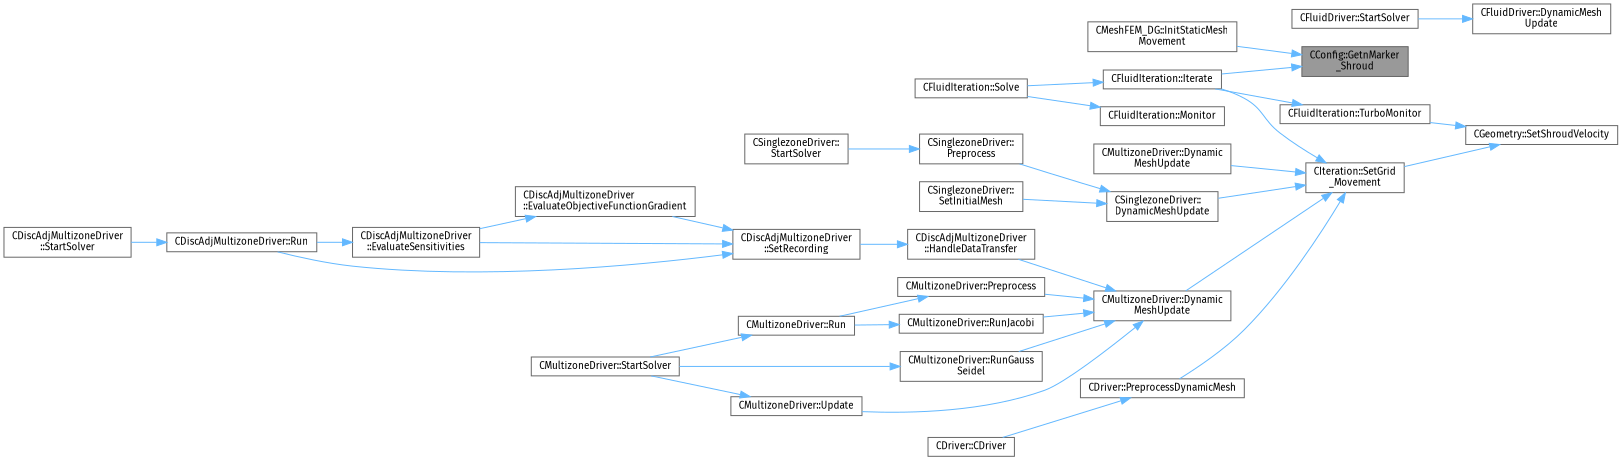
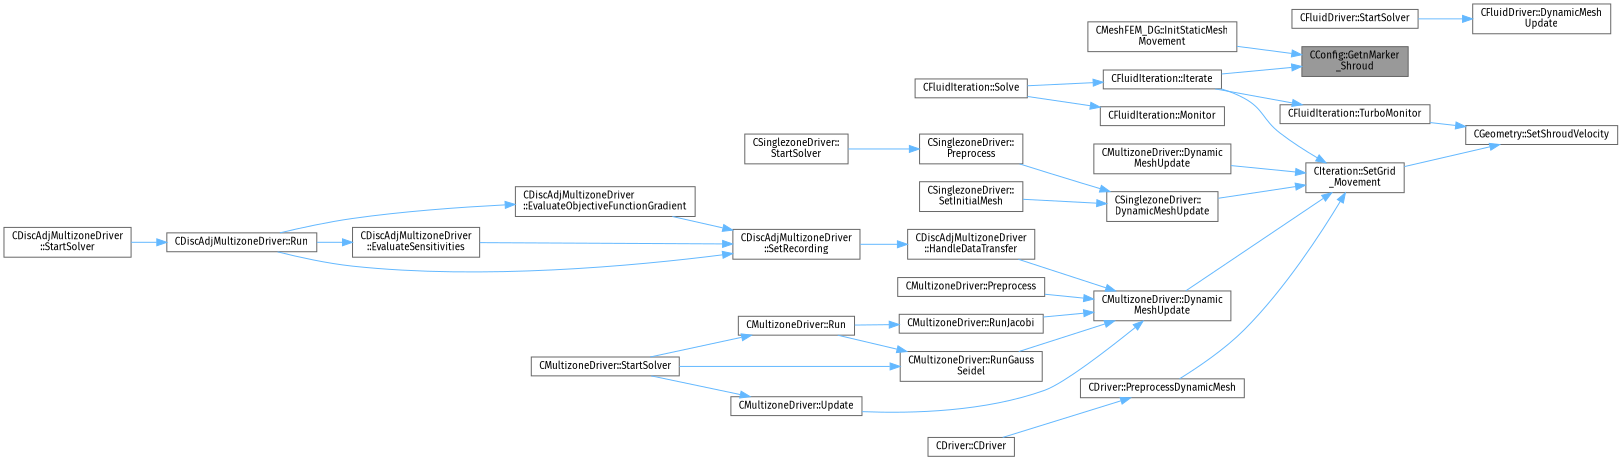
  digraph {
    fontname="Fira Sans"
    rankdir=RL
    node [color=grey40 fillcolor=white fontname="Fira Sans" fontsize=10 shape=box style=filled]
    edge [color=steelblue1 dir=back fontname="Fira Sans" fontsize=10 labelfontname=Helvetica labelfontsize=10 style=solid]
    n1 [color=gray40 fillcolor=grey60 fontcolor=black height=0.2 label="CConfig::GetnMarker\l_Shroud" width=0.4]
    n2 [height=0.2 label="CMeshFEM_DG::InitStaticMesh\lMovement" width=0.4]
    n3 [height=0.2 label="CFluidIteration::Iterate" width=0.4]
    n4 [height=0.2 label="CGeometry::SetShroudVelocity" width=0.4]
    n5 [height=0.2 label="CIteration::SetGrid\l_Movement" width=0.4]
    n6 [height=0.2 label="CFluidIteration::TurboMonitor" width=0.4]
    n7 [height=0.2 label="CMultizoneDriver::Dynamic\lMeshUpdate" width=0.4]
    n8 [height=0.2 label="CSinglezoneDriver::\lDynamicMeshUpdate" width=0.4]
    n9 [height=0.2 label="CMultizoneDriver::Dynamic\lMeshUpdate" width=0.4]
    n10 [height=0.2 label="CDriver::PreprocessDynamicMesh" width=0.4]
    n11 [height=0.2 label="CFluidDriver::DynamicMesh\lUpdate" width=0.4]
    n12 [height=0.2 label="CFluidDriver::StartSolver" width=0.4]
    n13 [height=0.2 label="CSinglezoneDriver::\lPreprocess" width=0.4]
    n14 [height=0.2 label="CSinglezoneDriver::\lSetInitialMesh" width=0.4]
    n15 [height=0.2 label="CDiscAdjMultizoneDriver\l::HandleDataTransfer" width=0.4]
    n16 [height=0.2 label="CMultizoneDriver::Preprocess" width=0.4]
    n17 [height=0.2 label="CMultizoneDriver::RunGauss\lSeidel" width=0.4]
    n18 [height=0.2 label="CMultizoneDriver::RunJacobi" width=0.4]
    n19 [height=0.2 label="CMultizoneDriver::Update" width=0.4]
    n20 [height=0.2 label="CFluidIteration::Solve" width=0.4]
    n21 [height=0.2 label="CDriver::CDriver" width=0.4]
    n22 [height=0.2 label="CSinglezoneDriver::\lStartSolver" width=0.4]
    n23 [height=0.2 label="CDiscAdjMultizoneDriver\l::SetRecording" width=0.4]
    n24 [height=0.2 label="CMultizoneDriver::StartSolver" width=0.4]
    n25 [height=0.2 label="CMultizoneDriver::Run" width=0.4]
    n26 [height=0.2 label="CDiscAdjMultizoneDriver\l::EvaluateObjectiveFunctionGradient" width=0.4]
    n27 [height=0.2 label="CDiscAdjMultizoneDriver::Run" width=0.4]
    n28 [height=0.2 label="CDiscAdjMultizoneDriver\l::EvaluateSensitivities" width=0.4]
    n29 [height=0.2 label="CDiscAdjMultizoneDriver\l::StartSolver" width=0.4]
    n30 [height=0.2 label="CFluidIteration::Monitor" width=0.4]
    n1 -> n2
    n1 -> n3
    n3 -> n20
    n4 -> n5
    n4 -> n6
    n5 -> n3
    n5 -> n7
    n5 -> n8
    n5 -> n9
    n5 -> n10
    n6 -> n3
    n8 -> n13
    n8 -> n14
    n9 -> n15
    n9 -> n16
    n9 -> n17
    n9 -> n18
    n9 -> n19
    n10 -> n21
    n11 -> n12
    n13 -> n22
    n15 -> n23
    n17 -> n24
-   n16 -> n25
+   n17 -> n25
    n18 -> n25
    n19 -> n24
    n23 -> n26
    n23 -> n27
    n23 -> n28
    n25 -> n24
-   n26 -> n28
+   n26 -> n27
    n27 -> n29
    n28 -> n27
    n30 -> n20
  }
